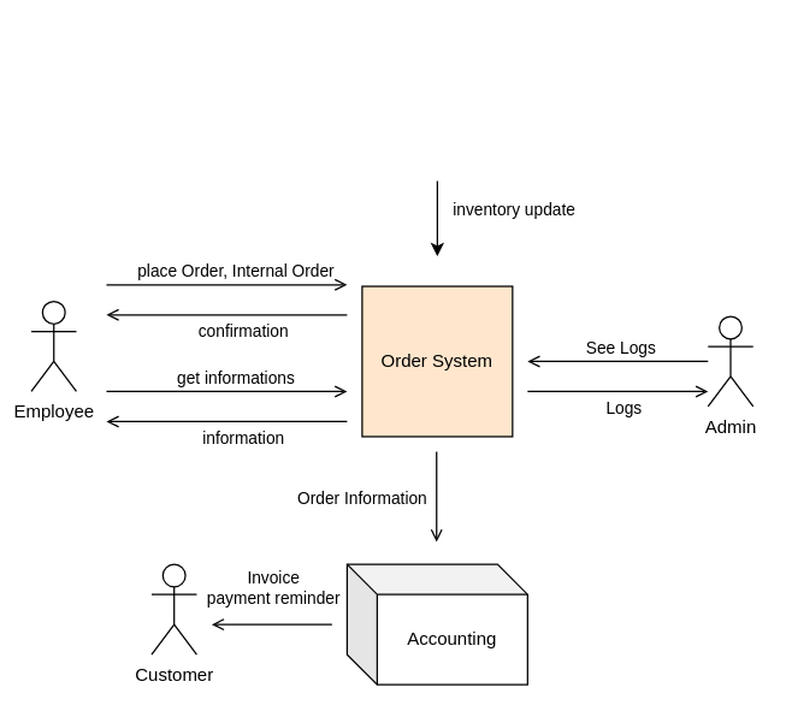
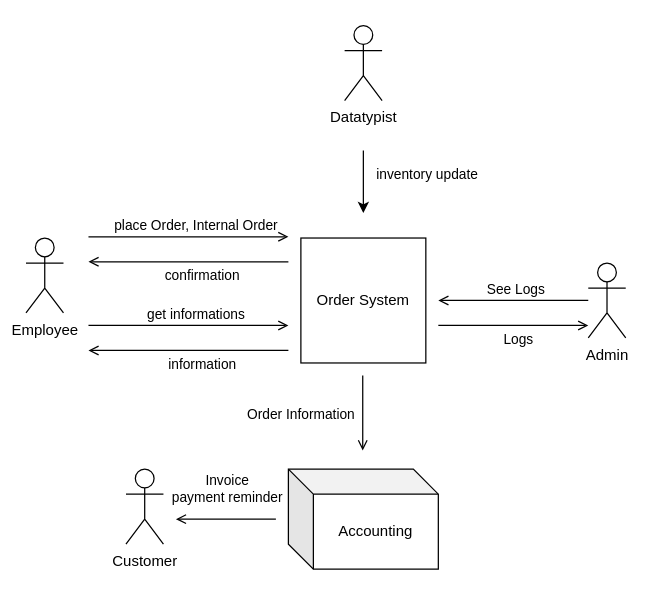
  <mxCell id="0" />
  <mxCell id="1" parent="0" />
  <mxCell id="2" style="edgeStyle=orthogonalEdgeStyle;rounded=0;orthogonalLoop=1;jettySize=auto;html=1;endArrow=open;endFill=0;" parent="1" edge="1"><mxGeometry relative="1" as="geometry"><mxPoint x="289.5" y="300" as="sourcePoint" /><mxPoint x="289.5" y="360" as="targetPoint" /><Array as="points"><mxPoint x="289.5" y="350" /><mxPoint x="289.5" y="350" /></Array></mxGeometry></mxCell>
  <mxCell id="3" value="Order Information" style="edgeLabel;html=1;align=center;verticalAlign=middle;resizable=0;points=[];" parent="2" connectable="0" vertex="1"><mxGeometry x="0.794" y="2" relative="1" as="geometry"><mxPoint x="-52" y="-24" as="offset" /></mxGeometry></mxCell>
- <mxCell id="4" value="Order System" style="whiteSpace=wrap;html=1;aspect=fixed;fillColor=#ffe6cc;" parent="1" vertex="1"><mxGeometry x="240" y="190" width="100" height="100" as="geometry" /></mxCell>
+ <mxCell id="4" value="Order System" style="whiteSpace=wrap;html=1;aspect=fixed;" parent="1" vertex="1"><mxGeometry x="240" y="190" width="100" height="100" as="geometry" /></mxCell>
  <mxCell id="5" style="edgeStyle=orthogonalEdgeStyle;rounded=0;orthogonalLoop=1;jettySize=auto;html=1;endArrow=open;endFill=0;" parent="1" edge="1"><mxGeometry relative="1" as="geometry"><mxPoint x="230" y="260" as="targetPoint" /><mxPoint x="70" y="260" as="sourcePoint" /></mxGeometry></mxCell>
  <mxCell id="6" value="get informations" style="edgeLabel;html=1;align=center;verticalAlign=middle;resizable=0;points=[];" parent="5" connectable="0" vertex="1"><mxGeometry x="0.058" y="-2" relative="1" as="geometry"><mxPoint y="-12" as="offset" /></mxGeometry></mxCell>
- <mxCell id="7" value="Employee" style="shape=umlActor;verticalLabelPosition=bottom;verticalAlign=top;html=1;outlineConnect=0;" parent="1" vertex="1"><mxGeometry x="20" y="200" width="30" height="60" as="geometry" /></mxCell>
+ <mxCell id="7" value="Employee" style="shape=umlActor;verticalLabelPosition=bottom;verticalAlign=top;html=1;outlineConnect=0;" parent="1" vertex="1"><mxGeometry x="20" y="190" width="30" height="60" as="geometry" /></mxCell>
  <mxCell id="8" value="Customer" style="shape=umlActor;verticalLabelPosition=bottom;verticalAlign=top;html=1;outlineConnect=0;" parent="1" vertex="1"><mxGeometry x="100" y="375" width="30" height="60" as="geometry" /></mxCell>
  <mxCell id="9" style="edgeStyle=orthogonalEdgeStyle;rounded=0;orthogonalLoop=1;jettySize=auto;html=1;endArrow=open;endFill=0;" parent="1" source="11" edge="1"><mxGeometry relative="1" as="geometry"><mxPoint x="350" y="240" as="targetPoint" /></mxGeometry></mxCell>
  <mxCell id="10" value="See Logs" style="edgeLabel;html=1;align=center;verticalAlign=middle;resizable=0;points=[];" parent="9" connectable="0" vertex="1"><mxGeometry x="-0.021" relative="1" as="geometry"><mxPoint y="-10" as="offset" /></mxGeometry></mxCell>
  <mxCell id="11" value="Admin" style="shape=umlActor;verticalLabelPosition=bottom;verticalAlign=top;html=1;outlineConnect=0;" parent="1" vertex="1"><mxGeometry x="470" y="210" width="30" height="60" as="geometry" /></mxCell>
  <mxCell id="12" style="edgeStyle=orthogonalEdgeStyle;rounded=0;orthogonalLoop=1;jettySize=auto;html=1;endArrow=open;endFill=0;" parent="1" edge="1"><mxGeometry relative="1" as="geometry"><mxPoint x="70" y="280" as="targetPoint" /><mxPoint x="230" y="280" as="sourcePoint" /></mxGeometry></mxCell>
  <mxCell id="13" value="information" style="edgeLabel;html=1;align=center;verticalAlign=middle;resizable=0;points=[];" parent="12" connectable="0" vertex="1"><mxGeometry x="0.058" y="-2" relative="1" as="geometry"><mxPoint x="15" y="12" as="offset" /></mxGeometry></mxCell>
  <mxCell id="14" style="edgeStyle=orthogonalEdgeStyle;rounded=0;orthogonalLoop=1;jettySize=auto;html=1;endArrow=open;endFill=0;" parent="1" edge="1"><mxGeometry relative="1" as="geometry"><mxPoint x="470" y="260" as="targetPoint" /><mxPoint x="350" y="260" as="sourcePoint" /></mxGeometry></mxCell>
  <mxCell id="15" value="Logs" style="edgeLabel;html=1;align=center;verticalAlign=middle;resizable=0;points=[];" parent="14" connectable="0" vertex="1"><mxGeometry x="0.058" y="-2" relative="1" as="geometry"><mxPoint y="8" as="offset" /></mxGeometry></mxCell>
  <mxCell id="16" style="edgeStyle=orthogonalEdgeStyle;rounded=0;orthogonalLoop=1;jettySize=auto;html=1;endArrow=open;endFill=0;" parent="1" edge="1"><mxGeometry relative="1" as="geometry"><mxPoint x="140" y="415" as="targetPoint" /><mxPoint x="220" y="415" as="sourcePoint" /></mxGeometry></mxCell>
  <mxCell id="17" value="Invoice&lt;br&gt;payment reminder" style="edgeLabel;html=1;align=center;verticalAlign=middle;resizable=0;points=[];" parent="16" connectable="0" vertex="1"><mxGeometry x="0.104" relative="1" as="geometry"><mxPoint x="4" y="-25" as="offset" /></mxGeometry></mxCell>
  <mxCell id="18" value="Accounting" style="shape=cube;whiteSpace=wrap;html=1;boundedLbl=1;backgroundOutline=1;darkOpacity=0.05;darkOpacity2=0.1;" parent="1" vertex="1"><mxGeometry x="230" y="375" width="120" height="80" as="geometry" /></mxCell>
+ <mxCell id="19" value="Datatypist" style="shape=umlActor;verticalLabelPosition=bottom;verticalAlign=top;html=1;outlineConnect=0;" vertex="1" parent="1"><mxGeometry x="275" y="20" width="30" height="60" as="geometry" /></mxCell>
  <mxCell id="20" value="" style="endArrow=classic;html=1;rounded=0;" edge="1" parent="1"><mxGeometry width="50" height="50" relative="1" as="geometry"><mxPoint x="290" y="120" as="sourcePoint" /><mxPoint x="290" y="170" as="targetPoint" /></mxGeometry></mxCell>
  <mxCell id="21" value="inventory update" style="edgeLabel;html=1;align=center;verticalAlign=middle;resizable=0;points=[];" vertex="1" connectable="0" parent="20"><mxGeometry x="-0.28" relative="1" as="geometry"><mxPoint x="50" as="offset" /></mxGeometry></mxCell>
  <mxCell id="22" style="edgeStyle=orthogonalEdgeStyle;rounded=0;orthogonalLoop=1;jettySize=auto;html=1;endArrow=open;endFill=0;" edge="1" parent="1"><mxGeometry relative="1" as="geometry"><mxPoint x="230" y="189" as="targetPoint" /><mxPoint x="70" y="189" as="sourcePoint" /></mxGeometry></mxCell>
  <mxCell id="23" value="place Order, Internal Order" style="edgeLabel;html=1;align=center;verticalAlign=middle;resizable=0;points=[];" connectable="0" vertex="1" parent="22"><mxGeometry x="0.058" y="-2" relative="1" as="geometry"><mxPoint y="-12" as="offset" /></mxGeometry></mxCell>
  <mxCell id="24" style="edgeStyle=orthogonalEdgeStyle;rounded=0;orthogonalLoop=1;jettySize=auto;html=1;endArrow=open;endFill=0;" edge="1" parent="1"><mxGeometry relative="1" as="geometry"><mxPoint x="70" y="209" as="targetPoint" /><mxPoint x="230" y="209" as="sourcePoint" /></mxGeometry></mxCell>
  <mxCell id="25" value="confirmation" style="edgeLabel;html=1;align=center;verticalAlign=middle;resizable=0;points=[];" connectable="0" vertex="1" parent="24"><mxGeometry x="0.058" y="-2" relative="1" as="geometry"><mxPoint x="15" y="12" as="offset" /></mxGeometry></mxCell>
